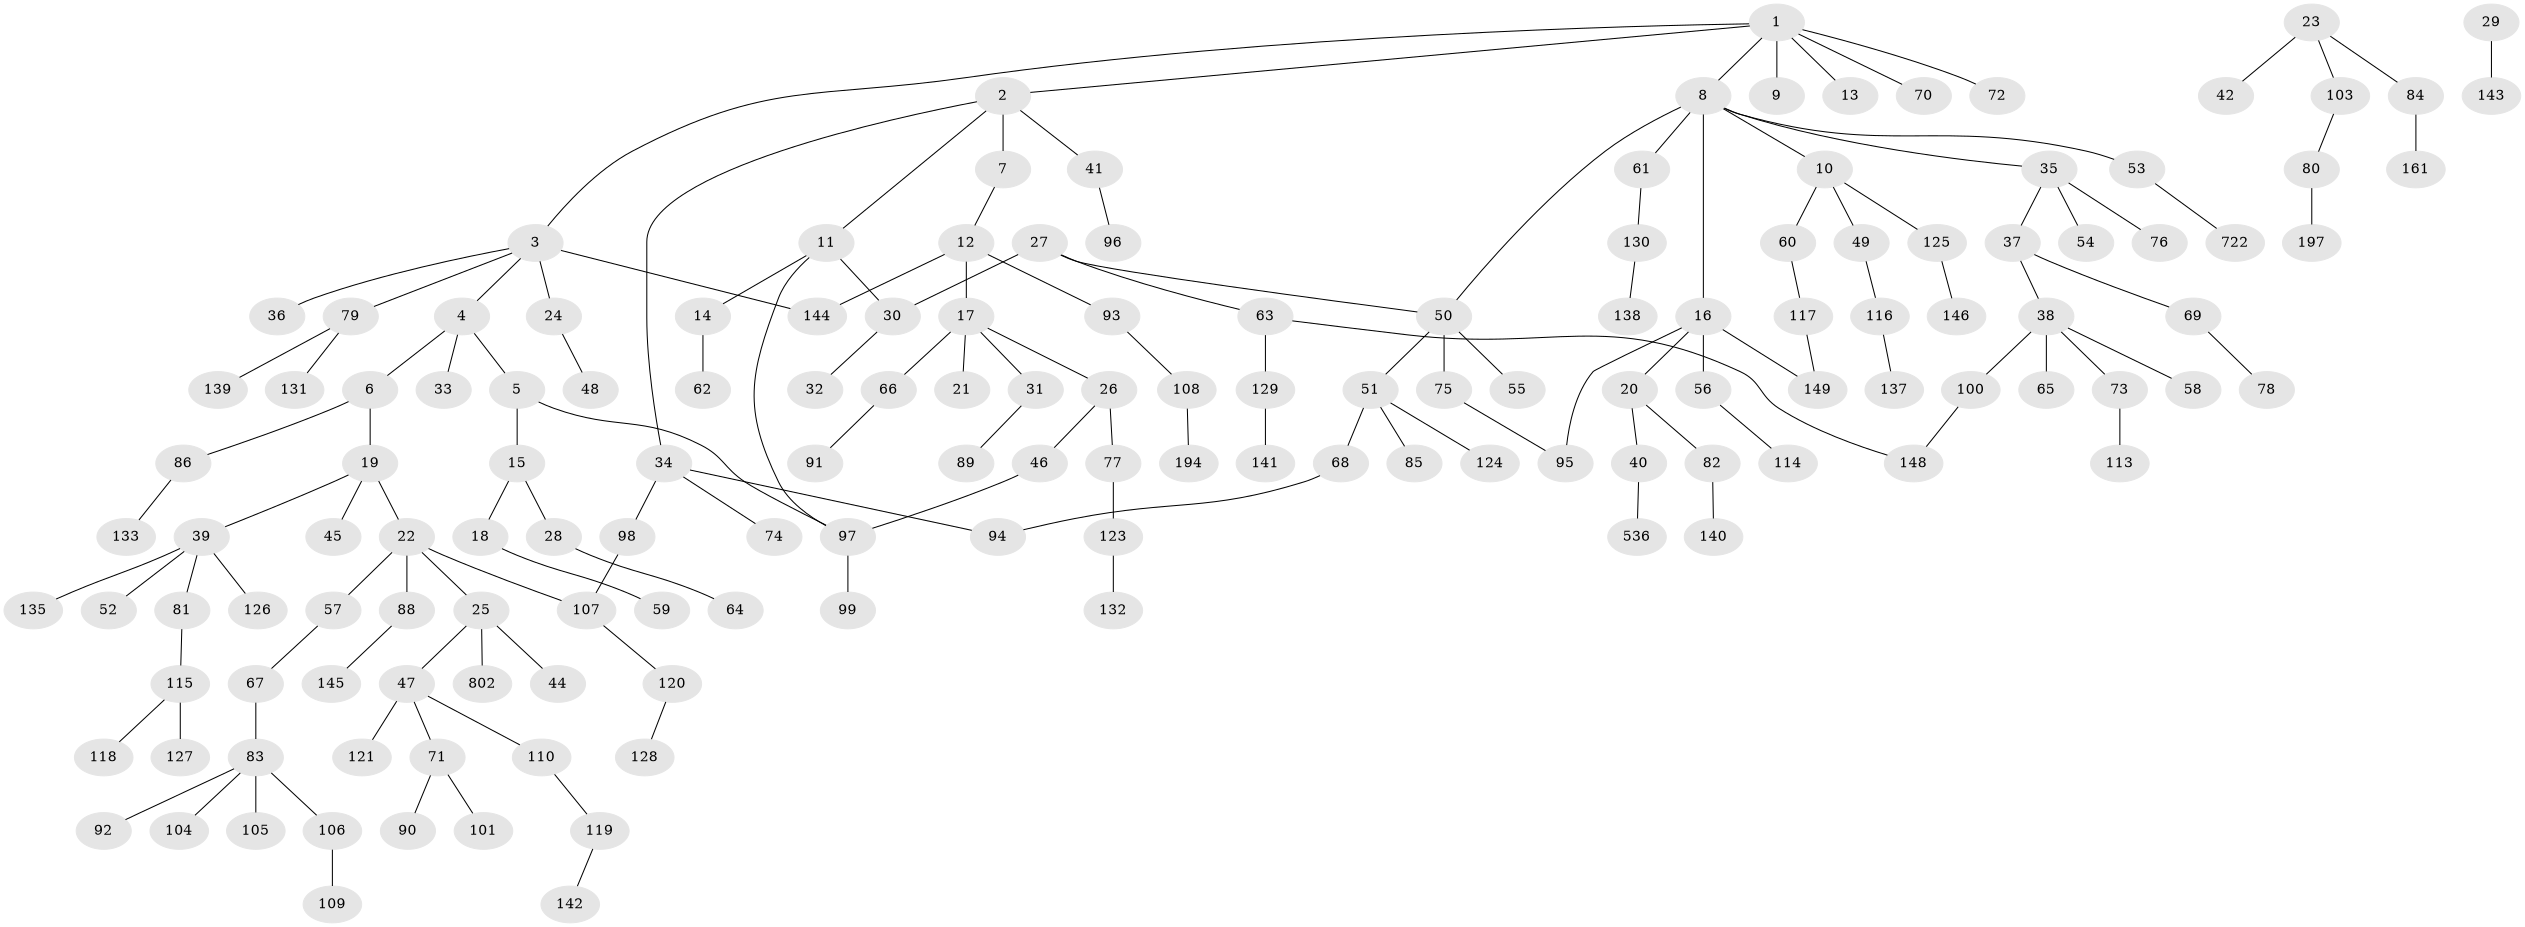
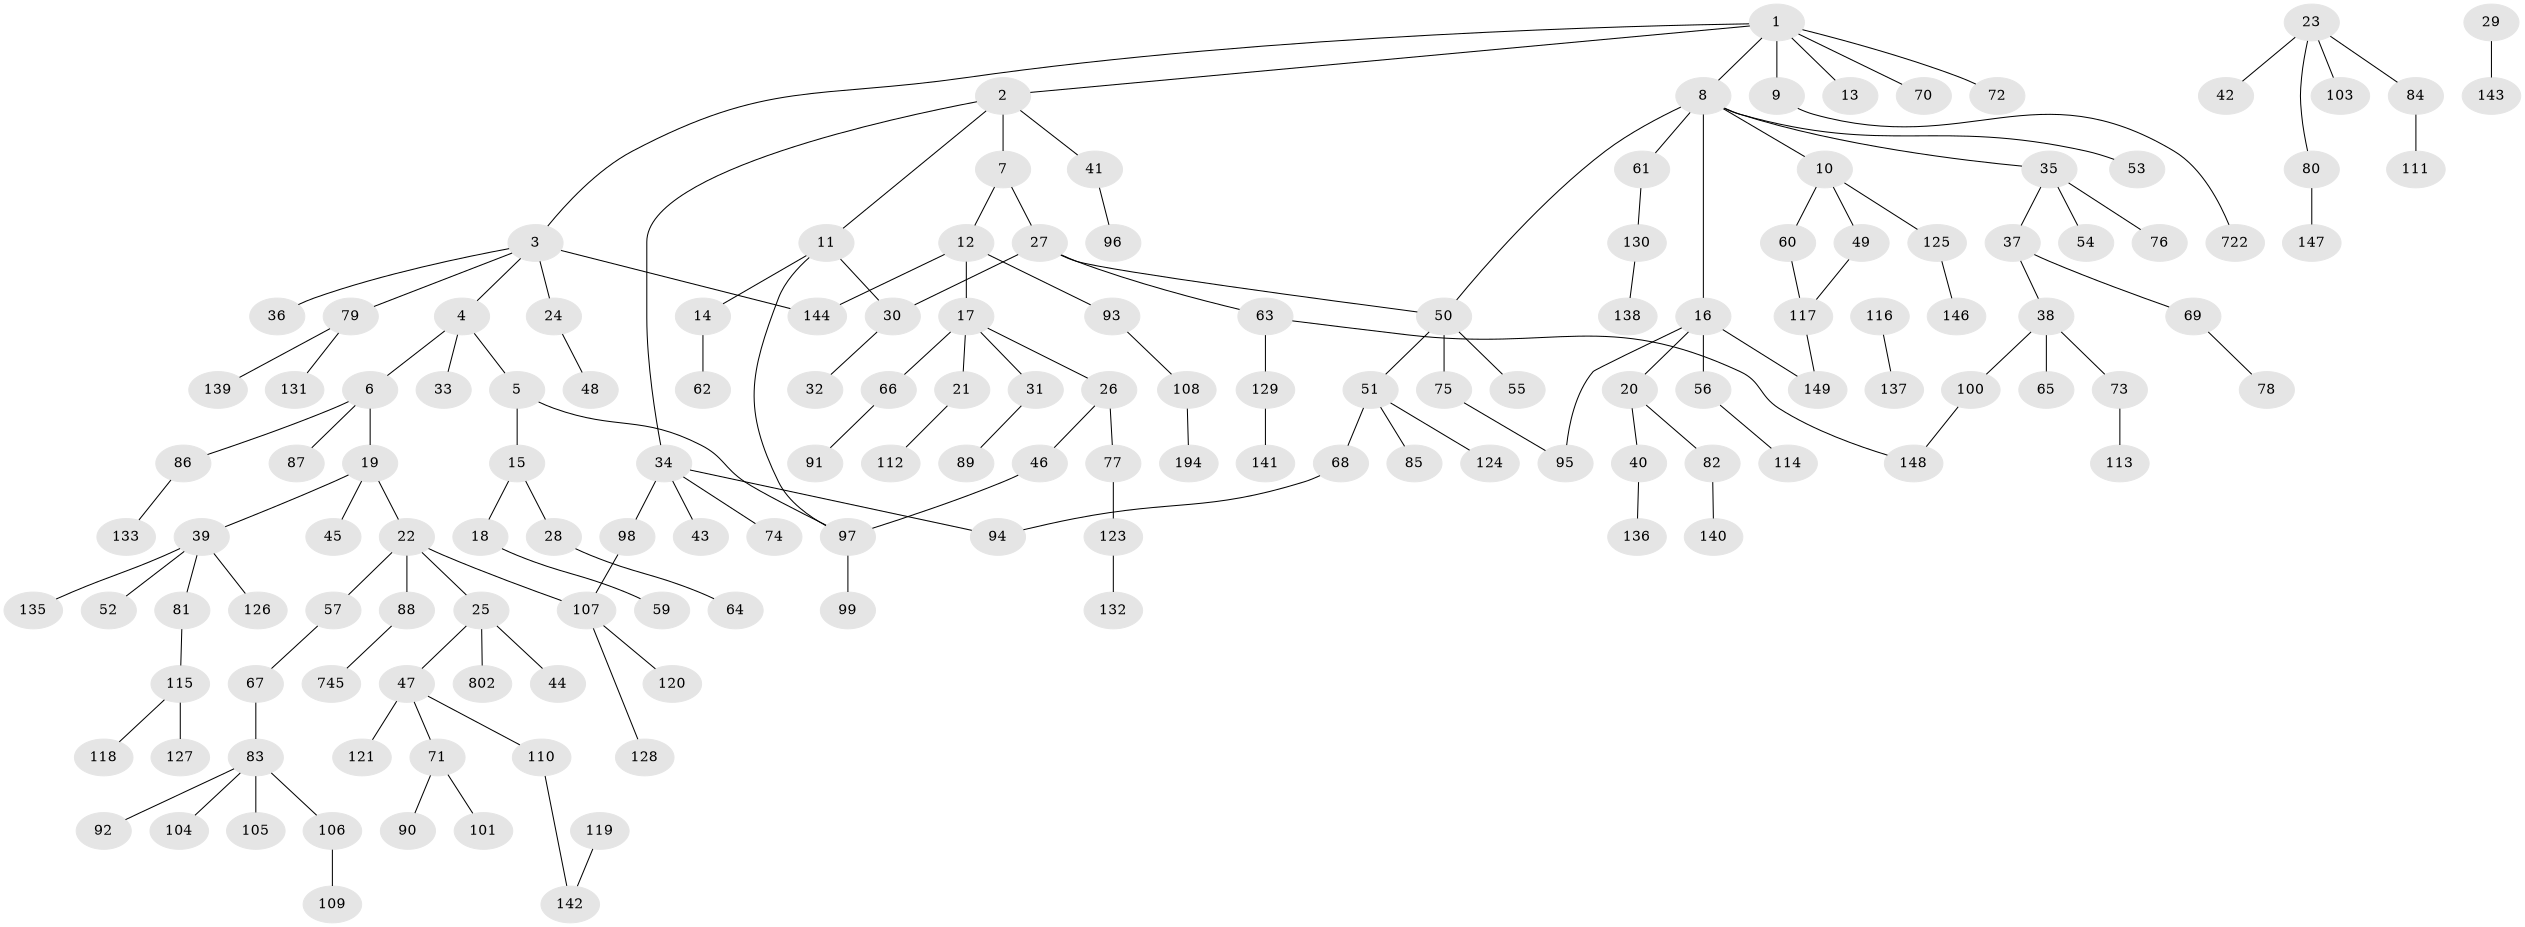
  graph {
    node [color=gray90 style=filled]
    1
    2
    3
    8
    9
    13
    70
    72
    7
    11
    34
    41
    4
    24
    36
    79
    144
    10
    16
    35
    50
    53
    61
    12
    27
    97
    14
    30
+   43
    74
    94
    98
    96
    5
    6
    33
    48
    131
    139
    15
    19
    86
+   87
    18
    28
    23
    42
    80
    84
    103
    99
    22
    39
    45
    133
    17
    93
    63
    49
    60
    125
    20
    56
    95
    149
    37
    54
    76
    51
    55
    75
    n72 [label=722]
    130
    116
    117
    146
    62
    32
    21
    26
    31
    66
    29
    143
    108
    59
    64
    40
    82
    114
+   112
    46
    77
    89
    91
    25
    57
    88
    107
    52
    81
    126
    135
-   136 [label=536]
+   136
    140
    44
    47
    n108 [label=802]
    67
-   145
+   145 [label=745]
    120
    128
-   147 [label=197]
-   111 [label=161]
+   147
+   111
    71
    110
    121
    123
    129
    148
    38
    69
-   58
    65
    73
    100
    78
    113
    115
    90
    101
    119
    137
    68
    85
    124
    83
    138
    141
    92
    104
    105
    106
    132
    118
    127
    109
    n148 [label=194]
    142
    1 -- 2
    1 -- 3
    1 -- 8
    1 -- 9
    1 -- 13
    1 -- 70
    1 -- 72
    2 -- 7
    2 -- 11
    2 -- 34
    2 -- 41
    3 -- 4
    3 -- 24
    3 -- 36
    3 -- 79
    3 -- 144
    8 -- 10
    8 -- 16
    8 -- 35
    8 -- 50
    8 -- 53
    8 -- 61
    7 -- 12
+   7 -- 27
    11 -- 97
    11 -- 14
    11 -- 30
+   34 -- 43
    34 -- 74
    34 -- 94
    34 -- 98
    41 -- 96
    4 -- 5
    4 -- 6
    4 -- 33
    24 -- 48
    79 -- 131
    79 -- 139
    10 -- 49
    10 -- 60
    10 -- 125
    16 -- 20
    16 -- 56
    16 -- 95
    16 -- 149
    35 -- 37
    35 -- 54
    35 -- 76
    50 -- 51
    50 -- 55
    50 -- 75
-   53 -- n72
+   9 -- n72
    61 -- 130
    12 -- 144
    12 -- 17
    12 -- 93
    27 -- 50
    27 -- 30
    27 -- 63
    97 -- 99
    14 -- 62
    30 -- 32
    98 -- 107
    5 -- 97
    5 -- 15
    6 -- 19
    6 -- 86
+   6 -- 87
    15 -- 18
    15 -- 28
    19 -- 22
    19 -- 39
    19 -- 45
    86 -- 133
    18 -- 59
    28 -- 64
    23 -- 42
-   103 -- 80
+   23 -- 80
    23 -- 84
    23 -- 103
    80 -- 147
    84 -- 111
    22 -- 25
    22 -- 57
    22 -- 88
    22 -- 107
    39 -- 52
    39 -- 81
    39 -- 126
    39 -- 135
    17 -- 21
    17 -- 26
    17 -- 31
    17 -- 66
    93 -- 108
    63 -- 129
    63 -- 148
-   49 -- 116
+   49 -- 117
    60 -- 117
    125 -- 146
    20 -- 40
    20 -- 82
    56 -- 114
    37 -- 38
    37 -- 69
    51 -- 68
    51 -- 85
    51 -- 124
    75 -- 95
    130 -- 138
    116 -- 137
    117 -- 149
+   21 -- 112
    26 -- 46
    26 -- 77
    31 -- 89
    66 -- 91
    29 -- 143
    108 -- n148
    40 -- 136
    82 -- 140
    46 -- 97
    77 -- 123
    25 -- 44
    25 -- 47
    25 -- n108
    57 -- 67
    88 -- 145
    107 -- 120
-   120 -- 128
+   107 -- 128
    81 -- 115
    47 -- 71
    47 -- 110
    47 -- 121
    67 -- 83
    71 -- 90
    71 -- 101
-   110 -- 119
+   110 -- 142
    123 -- 132
    129 -- 141
-   38 -- 58
    38 -- 65
    38 -- 73
    38 -- 100
    69 -- 78
    73 -- 113
    100 -- 148
    115 -- 118
    115 -- 127
    119 -- 142
    68 -- 94
    83 -- 92
    83 -- 104
    83 -- 105
    83 -- 106
    106 -- 109
  }
